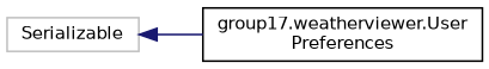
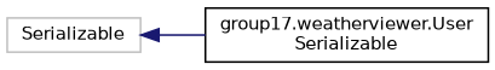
  digraph {
    rankdir=LR
    node [fillcolor=white fontname=Helvetica fontsize=10 shape=record style=filled]
    n1 [color=grey75 height=0.2 label=Serializable width=0.4]
-   n2 [color=black height=0.2 label="group17.weatherviewer.User\lPreferences" width=0.4]
+   n2 [color=black height=0.2 label="group17.weatherviewer.User\lSerializable" width=0.4]
    n1 -> n2 [color=midnightblue dir=back fontname=Helvetica fontsize=10 labelfontname=Helvetica labelfontsize=10 style=solid]
  }
